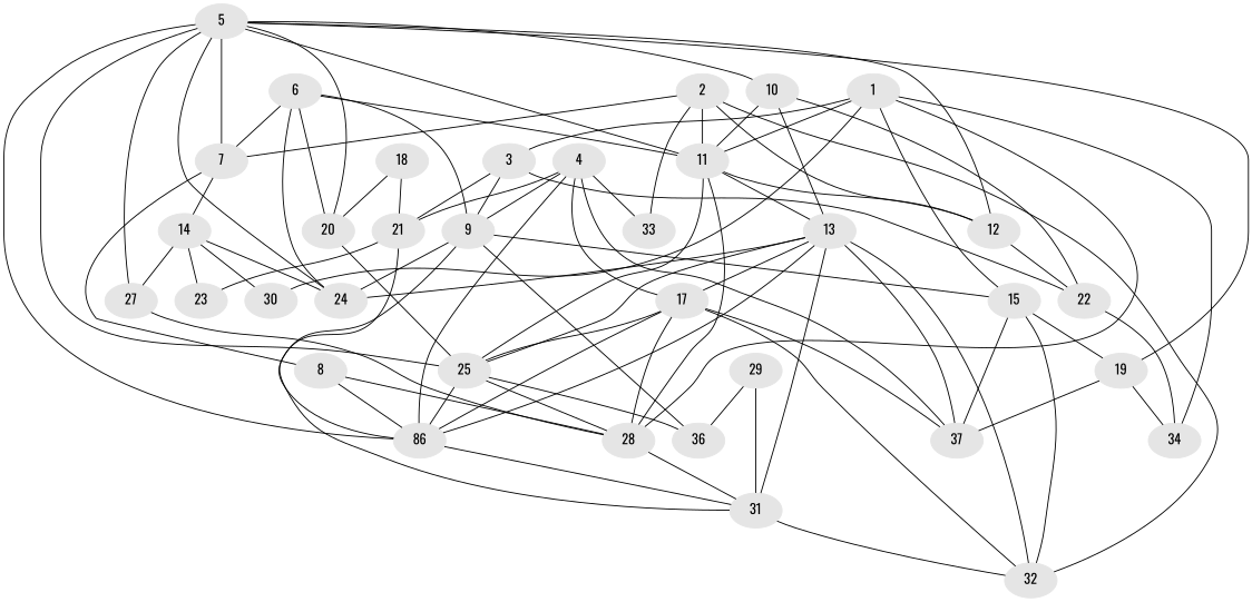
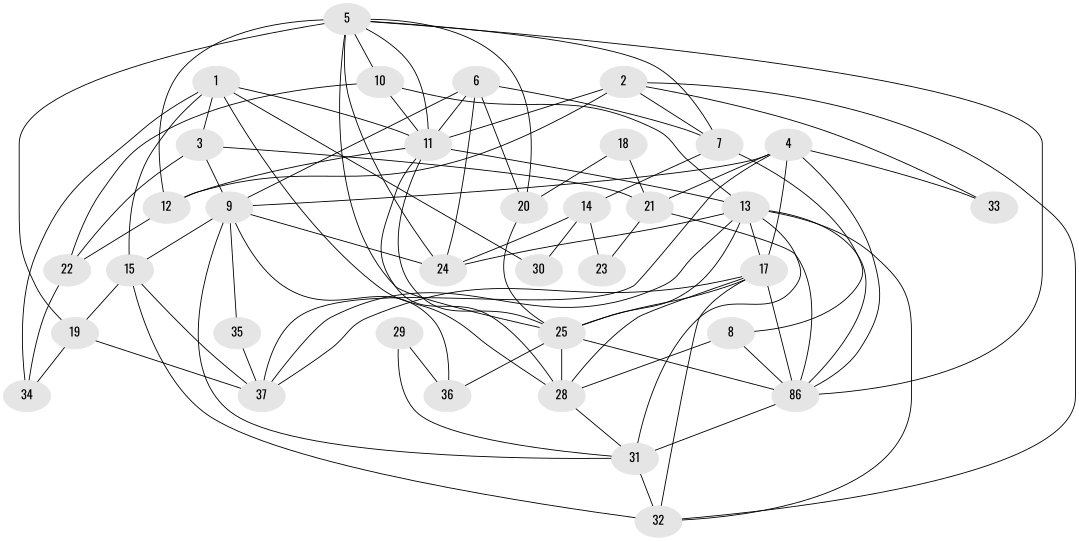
  graph {
    fontname=Oswald
    node [color=gray90 fontname=Oswald style=filled]
    edge [fontname=Oswald weight=1.0]
    1
    3
    11
    15
    28
    30
    34
    9
    21
    22
    12
    25
    13
    32
    37
    19
    31
    2
    7
    33
    8
    14
    24
+   35
    36
    n26 [label=86]
    23
    4
    17
    5
    10
    20
-   27
    6
    18
    29
    1 -- 3
    1 -- 11
    1 -- 15
    1 -- 28
    1 -- 30
    1 -- 34
    3 -- 9
    3 -- 21
    3 -- 22
    11 -- 28 [weight=2.0]
    11 -- 12
    11 -- 25
    11 -- 13 [weight=2.0]
    15 -- 32 [weight=2.0]
    15 -- 37
    15 -- 19 [weight=2.0]
    28 -- 31
    9 -- 15
    9 -- 31
    9 -- 24
+   9 -- 35
    9 -- 36
    21 -- n26
    21 -- 23
    22 -- 34
    12 -- 22
    25 -- 28
    25 -- 36
    25 -- n26
    13 -- 25 [weight=2.0]
    13 -- 32 [weight=2.0]
    13 -- 37
    13 -- 31
    13 -- 24
    13 -- n26
    13 -- 17
    19 -- 34
    19 -- 37
    31 -- 32 [weight=2.0]
    2 -- 11 [weight=3.0]
    2 -- 12
    2 -- 32
    2 -- 7
    2 -- 33
    7 -- 8
    7 -- 14
    8 -- 28
    8 -- n26
    14 -- 30
    14 -- 24
    14 -- 23
-   14 -- 27
+   35 -- 37
    n26 -- 31
    4 -- 9
    4 -- 21
    4 -- 37
    4 -- 33
    4 -- n26
    4 -- 17
    17 -- 28
    17 -- 25
    17 -- 32
    17 -- 37
    17 -- n26
    5 -- 11
    5 -- 12
    5 -- 25 [weight=2.0]
    5 -- 19 [weight=2.0]
    5 -- 7 [weight=2.0]
    5 -- 24
    5 -- n26
    5 -- 10
    5 -- 20
-   5 -- 27
    10 -- 11 [weight=2.0]
    10 -- 22
    10 -- 13
    20 -- 25 [weight=2.0]
-   27 -- 28
    6 -- 11 [weight=2.0]
    6 -- 9
    6 -- 7
    6 -- 24
    6 -- 20
    18 -- 21
    18 -- 20
    29 -- 31
    29 -- 36
  }
